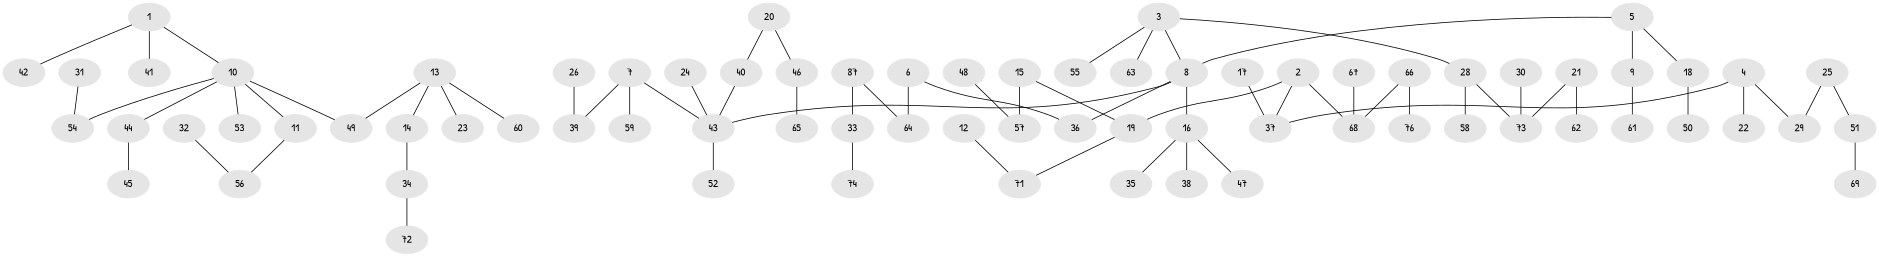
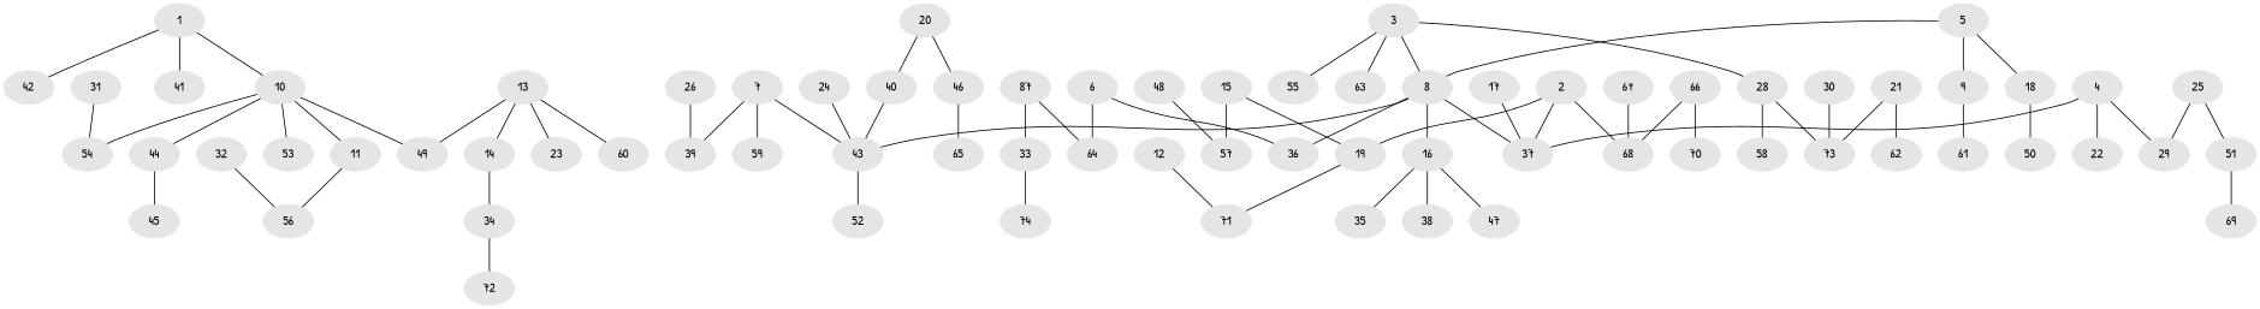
  graph {
    fontname="Patrick Hand"
    node [color=gray90 fontname="Patrick Hand" style=filled]
    edge [fontname="Patrick Hand" weight=1.0]
    1
    10
    41
    42
    11
    44
    49
    53
    54
    2
    19
    37
    68
    71
    3
    8
    28
    55
    63
    36
    43
    16
    73
    58
    4
    22
    29
    5
    9
    18
    61
    50
    6
    64
    7
    39
    59
    52
    35
    38
    47
    56
    45
    12
    13
    14
    23
    60
    34
    72
    15
    57
    17
    20
    40
    46
    65
    21
    62
    24
    25
    51
    69
    26
    n65 [label=87]
    33
    74
    30
    31
    32
    48
    66
-   70 [label=76]
+   70
    67
    1 -- 10
    1 -- 41
    1 -- 42
    10 -- 11
    10 -- 44
    10 -- 49
    10 -- 53
    10 -- 54
    11 -- 56
    44 -- 45
    2 -- 19
    2 -- 37
    2 -- 68
    19 -- 71
    3 -- 8
    3 -- 28
    3 -- 55
    3 -- 63
+   8 -- 37
    8 -- 36
    8 -- 43
    8 -- 16
    28 -- 73
    28 -- 58
    43 -- 52
    16 -- 35
    16 -- 38
    16 -- 47
    4 -- 37
    4 -- 22
    4 -- 29
    5 -- 8
    5 -- 9
    5 -- 18
    9 -- 61
    18 -- 50
    6 -- 36
    6 -- 64
    7 -- 43
    7 -- 39
    7 -- 59
    12 -- 71
    13 -- 49
    13 -- 14
    13 -- 23
    13 -- 60
    14 -- 34
    34 -- 72
    15 -- 19
    15 -- 57
    17 -- 37
    20 -- 40
    20 -- 46
    40 -- 43
    46 -- 65
    21 -- 73
    21 -- 62
    24 -- 43
    25 -- 29
    25 -- 51
    51 -- 69
    26 -- 39
    n65 -- 64
    n65 -- 33
    33 -- 74
    30 -- 73
    31 -- 54
    32 -- 56
    48 -- 57
    66 -- 68
    66 -- 70
    67 -- 68
  }
